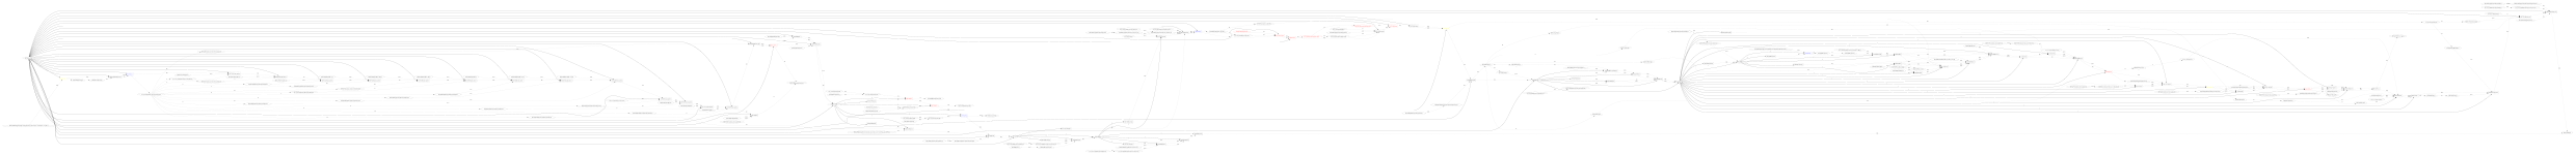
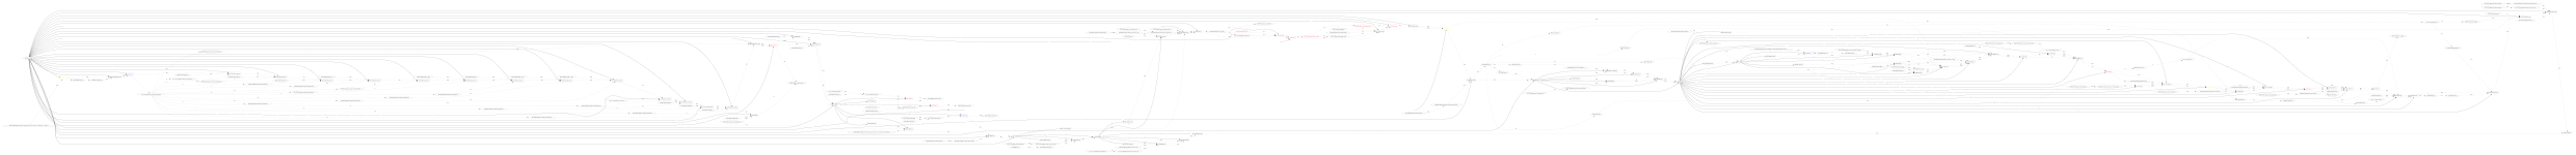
  digraph {
    fontname=Montserrat
    rankdir=LR
    node [fontname=Montserrat shape=ellipse style=dashed]
    edge [fontname=Montserrat style=dotted]
    n1 [label="(162722641)Mod" shape=box]
    n2 [color=blue fontcolor=blue label="(162722642)=" shape=box]
    n3 [label="(162722637)str(options_pkl_file)"]
    n4 [color=red fontcolor=red label="(162722644)open" shape=box]
    n5 [label="(162722600)Any(Subscript)"]
    n6 [color=red fontcolor=red label="(162722602)=" shape=box]
    n7 [label="(162722598)Any(params_file)"]
    n8 [color=red fontcolor=red label="(162722607)=" shape=box]
    n9 [label="(162722569)optparse.OptionParser(parser)"]
    n10 [label="(162722570)add_option" shape=box]
    n11 [label="(162722573)add_option" shape=box]
    n12 [label="(162722657)range" shape=box]
    n13 [label="(162722660)int(pi)"]
    n14 [label="(162722662)For" shape=diamond]
    n15 [label="(162722670)int(pi)"]
    n16 [label="(162722696)int(pi)"]
    n17 [label="(162722724)int(pi)"]
    n18 [label="(162722715)int(pi)"]
    n19 [label="(162722706)int(pi)"]
    n20 [label="(162722661)int(pi)"]
    n21 [label="(162722668)job_completed" shape=box]
    n22 [label="(162722664)Or" shape=box]
    n23 [label="(162722672)If" shape=diamond]
    n24 [label="(162722667)Not" shape=box]
    n25 [label="(162722671)Not" shape=box]
    n26 [label="(162722663)empty" shape=box]
    n27 [label="(162722740)str(outf)"]
    n28 [label="(162722737)Job" shape=box]
    n29 [color=black fontcolor=black label="(162722742)=" shape=box]
    n30 [label="(162722645)str(options_pkl_file)"]
    n31 [label="(162722692)str(options_pkl_file)"]
    n32 [color=red fontcolor=red label="(162722647)=" shape=box]
    n33 [label="(162722544)String(lit(-f))"]
    n34 [label="(162722543)add_option" shape=box]
    n35 [label="(162722546)add_option" shape=box]
    n36 [label="(162722562)String(lit(-t))"]
    n37 [label="(162722561)add_option" shape=box]
    n38 [label="(162722564)add_option" shape=box]
    n39 [label="(162722595)error" shape=box]
    n40 [label="(162722615)Not" shape=box]
    n41 [label="(162722616)If" shape=diamond]
    n42 [label="(162722753)optparse.Values.out_dir(out_dir)"]
    n43 [label="(162722750)collect_h5" shape=box]
    n44 [label="(162722756)END" shape=""]
    n45 [label="(162722584)()" shape=box]
    n46 [label="(162722581)boolean(dummy_)"]
    n47 [label="(162722608)Any(vcf_file)"]
    n48 [label="(162722678)str(cmd)"]
    n49 [label="(162722534)START" shape=""]
    n50 [color=red fontcolor=red label="(162722587)=" shape=box]
    n51 [label="(162722655)[list]" shape=box]
    n52 [color=yellow fontcolor=yellow label="(162722537)=" shape=box]
    n53 [label="(162722586)parse_args" shape=box]
    n54 [label="(162722567)add_option" shape=box]
    n55 [color=yellow fontcolor=yellow label="(162722656)=" shape=box]
    n56 [label="(162722555)add_option" shape=box]
    n57 [label="(162722591)NotEq" shape=box]
    n58 [label="(162722649)dump" shape=box]
    n59 [label="(162722592)If" shape=diamond]
    n60 [label="(162722552)add_option" shape=box]
    n61 [label="(162722748)multi_run" shape=box]
    n62 [label="(162722579)add_option" shape=box]
    n63 [label="(162722576)add_option" shape=box]
    n64 [color=red fontcolor=red label="(162722653)close" shape=box]
    n65 [label="(162722539)OptionParser" shape=box]
    n66 [label="(162722558)add_option" shape=box]
    n67 [label="(162722588)len" shape=box]
    n68 [label="(162722549)add_option" shape=box]
    n69 [color=blue fontcolor=blue label="(162722541)=" shape=box]
    n70 [color=red fontcolor=red label="(162722643)BinaryIO(options_pkl)"]
    n71 [label="(162722623)If" shape=diamond]
    n72 [label="(162722617)empty" shape=box]
    n73 [label="(162722620)isdir" shape=box]
    n74 [label="(162722636)empty" shape=box]
    n75 [label="(162722535)str(usage)"]
    n76 [label="(162722654)List[Any](jobs)"]
    n77 [color=blue fontcolor=blue label="(162722612)=" shape=box]
    n78 [label="(162722597)empty" shape=box]
    n79 [label="(162722593)empty" shape=box]
    n80 [label="(162722538)optparse.OptionParser(parser)"]
    n81 [label="(162722699)=Add" shape=box]
    n82 [label="(162722700)=" shape=box]
    n83 [label="(162722707)()" shape=box]
    n84 [label="(162722708)Mod" shape=box]
    n85 [label="(162722695)List[Any](args)"]
    n86 [label="(162722694)join" shape=box]
    n87 [label="(162722697)()" shape=box]
    n88 [label="(162722557)optparse.OptionParser(parser)"]
    n89 [label="(162722677)empty" shape=box]
    n90 [color=black fontcolor=black label="(162722680)=" shape=box]
    n91 [label="(162722698)Mod" shape=box]
    n92 [label="(162722618)os(os)"]
    n93 [label="(162722619)os.path(path)"]
    n94 [label="(162722651)BinaryIO(options_pkl)"]
    n95 [color=red fontcolor=red label="(162722652)BinaryIO(options_pkl)"]
    n96 [label="(162722675)optparse.Values.cpu(cpu)"]
    n97 [label="(162722676)If" shape=diamond]
    n98 [label="(162722687)=Add" shape=box]
    n99 [label="(162722688)=" shape=box]
    n100 [color=blue fontcolor=blue label="(162722684)=" shape=box]
    n101 [label="(162722681)empty" shape=box]
    n102 [label="(162722575)optparse.OptionParser(parser)"]
    n103 [label="(162722554)optparse.OptionParser(parser)"]
    n104 [label="(162722551)optparse.OptionParser(parser)"]
    n105 [label="(162722563)optparse.OptionParser(parser)"]
    n106 [label="(162722594)optparse.OptionParser(parser)"]
    n107 [label="(162722542)optparse.OptionParser(parser)"]
    n108 [label="(162722548)optparse.OptionParser(parser)"]
    n109 [label="(162722585)optparse.OptionParser(parser)"]
    n110 [label="(162722566)optparse.OptionParser(parser)"]
    n111 [label="(162722572)optparse.OptionParser(parser)"]
    n112 [label="(162722545)optparse.OptionParser(parser)"]
    n113 [label="(162722578)optparse.OptionParser(parser)"]
    n114 [label="(162722560)optparse.OptionParser(parser)"]
    n115 [label="(162722751)String(lit(scd.h5))"]
    n116 [label="(162722689)str(cmd)"]
    n117 [label="(162722744)append" shape=box]
    n118 [label="(162722735)Any(j)"]
    n119 [label="(162722745)Any(j)"]
    n120 [label="(162722747)slurm(slurm)"]
    n121 [label="(162722635)optparse.Values.out_dir(out_dir)"]
    n122 [label="(162722633)mkdir" shape=box]
    n123 [label="(162722725)()" shape=box]
    n124 [label="(162722726)Mod" shape=box]
    n125 [color=red fontcolor=red label="(162722709)=" shape=box]
    n126 [label="(162722716)()" shape=box]
    n127 [label="(162722717)Mod" shape=box]
    n128 [color=red fontcolor=red label="(162722727)=" shape=box]
    n129 [label="(162722733)Mult" shape=box]
    n130 [label="(162722732)Not" shape=box]
    n131 [label="(162722673)empty" shape=box]
    n132 [label="(162722746)empty" shape=box]
    n133 [color=yellow fontcolor=yellow label="(162722718)=" shape=box]
    n134 [label="(162722723)optparse.Values.out_dir(out_dir)"]
    n135 [label="(162722658)optparse.Values(options)"]
    n136 [label="(162722659)optparse.Values.processes(processes)"]
    n137 [label="(162722624)empty" shape=box]
    n138 [label="(162722629)Mod" shape=box]
    n139 [label="(162722625)print" shape=box]
    n140 [label="(162722631)empty" shape=box]
    n141 [label="(162722630)exit()" shape=box]
    n142 [label="(162722599)List[Any](args)"]
    n143 [label="(162722540)str(usage)"]
    n144 [label="(162722609)List[Any](args)"]
    n145 [label="(162722610)Any(Subscript)"]
    n146 [label="(162722603)Any(model_file)"]
    n147 [label="(162722701)str(name)"]
    n148 [label="(162722739)str(name)"]
    n149 [label="(162722719)str(errf)"]
    n150 [color=black fontcolor=black label="(162722734)=" shape=box]
    n151 [label="(162722741)str(errf)"]
    n152 [label="(162722553)String(lit(--rc))"]
    n153 [label="(162722571)String(lit(--max_proc))"]
    n154 [label="(162722627)optparse.Values(options)"]
    n155 [label="(162722628)optparse.Values.out_dir(out_dir)"]
    n156 [label="(162722621)optparse.Values(options)"]
    n157 [label="(162722622)optparse.Values.out_dir(out_dir)"]
    n158 [label="(162722754)optparse.Values(options)"]
    n159 [label="(162722755)optparse.Values.processes(processes)"]
    n160 [label="(162722743)List[Any](jobs)"]
    n161 [label="(162722749)List[Any](jobs)"]
    n162 [label="(162722648)pickle(pickle)"]
    n163 [label="(162722705)optparse.Values.name(name)"]
    n164 [label="(162722674)optparse.Values(options)"]
    n165 [label="(162722693)String(lit( ))"]
    n166 [label="(162722682)str(cmd)"]
    n167 [label="(162722685)str(cmd)"]
    n168 [label="(162722580)String(lit(-r))"]
    n169 [label="(162722665)optparse.Values(options)"]
    n170 [label="(162722666)optparse.Values.restart(restart)"]
    n171 [label="(162722728)int(num_gpu)"]
    n172 [label="(162722710)str(outf)"]
    n173 [label="(162722547)String(lit(-m))"]
    n174 [label="(162722640)optparse.Values.out_dir(out_dir)"]
    n175 [label="(162722536)String(lit(usage: %prog [options] <params_file> <model_file> <vcf_file>))"]
    n176 [label="(162722583)List[Any](args)"]
    n177 [label="(162722736)slurm(slurm)"]
    n178 [label="(162722714)optparse.Values.out_dir(out_dir)"]
    n179 [label="(162722752)optparse.Values(options)"]
    n180 [label="(162722613)optparse.Values(options)"]
    n181 [label="(162722614)optparse.Values.restart(restart)"]
-   n182 [label="(162722556)String(lit(--shifts))"]
    n183 [label="(162722574)String(lit(-p))"]
    n184 [label="(162722589)List[Any](args)"]
    n185 [label="(162722582)optparse.Values(options)"]
    n186 [label="(162722686)String(lit(conda activate tf1.15-gpu;))"]
    n187 [label="(162722601)number(0)"]
    n188 [label="(162722704)optparse.Values(options)"]
    n189 [label="(162722634)optparse.Values(options)"]
    n190 [label="(162722638)String(lit(%s/options.pkl))"]
    n191 [label="(162722606)number(1)"]
    n192 [label="(162722605)Any(Subscript)"]
    n193 [label="(162722590)number(3)"]
    n194 [label="(162722568)String(lit(--name))"]
    n195 [label="(162722626)String(lit(Please remove %s))"]
    n196 [label="(162722722)optparse.Values(options)"]
    n197 [label="(162722702)String(lit(%s_p%d))"]
    n198 [label="(162722683)String(lit(. /home/drk/anaconda3/etc/profile.d/conda.sh;))"]
    n199 [label="(162722669)optparse.Values(options)"]
    n200 [label="(162722679)String(lit())"]
    n201 [label="(162722559)String(lit(--stats))"]
    n202 [label="(162722690)String(lit( akita_scd.py %s %s %d))"]
    n203 [color=red fontcolor=red label="(162722646)String(lit(wb))"]
    n204 [label="(162722738)str(cmd)"]
    n205 [label="(162722577)String(lit(-q))"]
    n206 [label="(162722632)os(os)"]
    n207 [label="(162722639)optparse.Values(options)"]
    n208 [label="(162722604)List[Any](args)"]
    n209 [label="(162722550)String(lit(-o))"]
    n210 [label="(162722565)String(lit(--cpu))"]
    n211 [label="(162722729)number(1)"]
    n212 [label="(162722611)number(2)"]
    n213 [label="(162722711)String(lit(%s/job%d.out))"]
    n214 [label="(162722720)String(lit(%s/job%d.err))"]
    n215 [label="(162722730)optparse.Values(options)"]
    n216 [label="(162722731)optparse.Values.cpu(cpu)"]
    n217 [label="(162722713)optparse.Values(options)"]
    n218 [label="(162722650)optparse.Values(options)"]
    n219 [label="(162722596)String(lit(Must provide parameters and model files and VCF file))"]
    n1 -> n2 [label=dep]
    n1 -> n2 [label=para]
    n2 -> n3 [label=def]
    n2 -> n4 [label=dep]
    n3 -> n30 [label=ref]
    n3 -> n31 [label=ref]
    n4 -> n32 [label=dep]
    n4 -> n32 [label=para]
    n5 -> n6 [label=para]
    n6 -> n7 [label=def]
    n6 -> n8 [label=dep]
    n8 -> n77 [label=dep]
    n8 -> n146 [label=def]
    n9 -> n10 [label=recv]
    n10 -> n11 [label=dep]
    n11 -> n63 [label=dep]
    n12 -> n13 [label=def]
    n12 -> n14 [label=dep]
    n13 -> n15 [label=ref]
    n13 -> n16 [label=ref]
    n13 -> n17 [label=ref]
    n13 -> n18 [label=ref]
    n13 -> n19 [label=ref]
    n13 -> n20 [label=ref]
    n14 -> n21 [style=solid]
    n14 -> n22 [style=solid]
    n14 -> n23 [style=solid]
    n14 -> n24 [style=solid]
    n14 -> n25 [style=solid]
    n14 -> n26 [style=solid]
    n15 -> n21 [label=para]
    n16 -> n87 [label=para]
    n17 -> n123 [label=para]
    n18 -> n126 [label=para]
    n19 -> n83 [label=para]
    n20 -> n14 [label=cond]
    n21 -> n25 [label=dep]
    n21 -> n25 [label=para]
    n22 -> n23 [label=dep]
    n22 -> n23 [label=cond]
    n23 -> n28 [label=T style=""]
    n23 -> n29 [label=T style=""]
    n23 -> n81 [label=T style=""]
    n23 -> n82 [label=T style=""]
    n23 -> n83 [label=T style=""]
    n23 -> n84 [label=T style=""]
    n23 -> n86 [label=T style=""]
    n23 -> n87 [label=T style=""]
    n23 -> n91 [label=T style=""]
    n23 -> n97 [label=T style=""]
    n23 -> n117 [label=T style=""]
    n23 -> n123 [label=T style=""]
    n23 -> n124 [label=T style=""]
    n23 -> n125 [label=T style=""]
    n23 -> n126 [label=T style=""]
    n23 -> n127 [label=T style=""]
    n23 -> n128 [label=T style=""]
    n23 -> n129 [label=T style=""]
    n23 -> n130 [label=T style=""]
    n23 -> n131 [label=T style=""]
    n23 -> n132 [label=F style=""]
    n23 -> n133 [label=T style=""]
    n24 -> n22 [label=dep]
    n24 -> n22 [label=para]
    n25 -> n22 [label=dep]
    n25 -> n22 [label=para]
    n26 -> n21 [label=dep]
    n26 -> n24 [label=dep]
    n27 -> n28 [label=para]
    n28 -> n29 [label=dep]
    n28 -> n29 [label=para]
    n29 -> n117 [label=dep]
    n29 -> n118 [label=def]
    n30 -> n4 [label=para]
    n31 -> n87 [label=para]
    n32 -> n58 [label=dep]
    n32 -> n70 [label=def]
    n33 -> n34 [label=para]
    n34 -> n35 [label=dep]
    n35 -> n68 [label=dep]
    n36 -> n37 [label=para]
    n37 -> n38 [label=dep]
    n38 -> n54 [label=dep]
    n39 -> n40 [label=dep]
    n40 -> n41 [label=dep]
    n40 -> n41 [label=cond]
    n41 -> n71 [label=T style=""]
    n41 -> n72 [label=T style=""]
    n41 -> n73 [label=T style=""]
    n41 -> n74 [label=F style=""]
    n42 -> n43 [label=para]
    n43 -> n44 [label=dep]
    n45 -> n46 [label=def]
    n49 -> n1 [style=solid]
    n49 -> n2 [style=solid]
    n49 -> n4 [style=solid]
    n49 -> n10 [style=solid]
    n49 -> n11 [style=solid]
    n49 -> n12 [style=solid]
    n49 -> n14 [style=solid]
    n49 -> n32 [style=solid]
    n49 -> n34 [style=solid]
    n49 -> n35 [style=solid]
    n49 -> n37 [style=solid]
    n49 -> n38 [style=solid]
    n49 -> n40 [style=solid]
    n49 -> n41 [style=solid]
    n49 -> n43 [style=solid]
    n49 -> n45 [style=solid]
    n49 -> n50 [style=solid]
    n49 -> n51 [style=solid]
    n49 -> n52 [style=solid]
    n49 -> n53 [style=solid]
    n49 -> n54 [style=solid]
    n49 -> n55 [style=solid]
    n49 -> n56 [style=solid]
    n49 -> n57 [style=solid]
    n49 -> n58 [style=solid]
    n49 -> n59 [style=solid]
    n49 -> n60 [style=solid]
    n49 -> n61 [style=solid]
    n49 -> n62 [style=solid]
    n49 -> n63 [style=solid]
    n49 -> n64 [style=solid]
    n49 -> n65 [style=solid]
    n49 -> n66 [style=solid]
    n49 -> n67 [style=solid]
    n49 -> n68 [style=solid]
    n49 -> n69 [style=solid]
    n50 -> n46 [label=def]
    n50 -> n57 [label=dep]
    n50 -> n67 [label=dep]
    n51 -> n55 [label=dep]
    n51 -> n55 [label=para]
    n52 -> n65 [label=dep]
    n52 -> n75 [label=def]
    n53 -> n50 [label=dep]
    n53 -> n50 [label=para]
    n54 -> n10 [label=dep]
    n55 -> n12 [label=dep]
    n55 -> n76 [label=def]
    n56 -> n66 [label=dep]
    n57 -> n59 [label=dep]
    n57 -> n59 [label=cond]
    n58 -> n64 [label=dep]
    n59 -> n6 [label=F style=""]
    n59 -> n8 [label=F style=""]
    n59 -> n39 [label=T style=""]
    n59 -> n77 [label=F style=""]
    n59 -> n78 [label=F style=""]
    n59 -> n79 [label=T style=""]
    n60 -> n56 [label=dep]
    n61 -> n43 [label=dep]
    n62 -> n45 [label=dep]
    n62 -> n53 [label=dep]
    n63 -> n62 [label=dep]
    n64 -> n51 [label=dep]
    n65 -> n69 [label=dep]
    n65 -> n69 [label=para]
    n66 -> n37 [label=dep]
    n67 -> n57 [label=dep]
    n67 -> n57 [label=para]
    n68 -> n60 [label=dep]
    n69 -> n34 [label=dep]
    n69 -> n80 [label=def]
    n70 -> n94 [label=ref]
    n70 -> n95 [label=ref]
    n71 -> n122 [label=F style=""]
    n71 -> n137 [label=T style=""]
    n71 -> n138 [label=T style=""]
    n71 -> n139 [label=T style=""]
    n71 -> n140 [label=F style=""]
    n71 -> n141 [label=T style=""]
    n72 -> n73 [label=dep]
    n73 -> n71 [label=dep]
    n73 -> n71 [label=cond]
    n74 -> n1 [label=dep]
    n75 -> n143 [label=ref]
    n76 -> n160 [label=ref]
    n76 -> n161 [label=ref]
    n77 -> n40 [label=dep]
    n77 -> n47 [label=def]
    n78 -> n6 [label=dep]
    n79 -> n39 [label=dep]
    n80 -> n9 [label=ref]
    n80 -> n88 [label=ref]
    n80 -> n102 [label=ref]
    n80 -> n103 [label=ref]
    n80 -> n104 [label=ref]
    n80 -> n105 [label=ref]
    n80 -> n106 [label=ref]
    n80 -> n107 [label=ref]
    n80 -> n108 [label=ref]
    n80 -> n109 [label=ref]
    n80 -> n110 [label=ref]
    n80 -> n111 [label=ref]
    n80 -> n112 [label=ref]
    n80 -> n113 [label=ref]
    n80 -> n114 [label=ref]
    n81 -> n82 [label=dep]
    n81 -> n82 [label=para]
    n82 -> n83 [label=dep]
    n82 -> n84 [label=dep]
    n83 -> n84 [label=dep]
    n83 -> n84 [label=para]
    n84 -> n125 [label=dep]
    n84 -> n125 [label=para]
    n85 -> n86 [label=para]
    n86 -> n87 [label=dep]
    n86 -> n87 [label=para]
    n87 -> n91 [label=dep]
    n87 -> n91 [label=para]
    n88 -> n66 [label=recv]
    n89 -> n90 [label=dep]
    n90 -> n48 [label=def]
    n90 -> n81 [label=dep]
    n90 -> n86 [label=dep]
    n90 -> n87 [label=dep]
    n90 -> n91 [label=dep]
    n91 -> n81 [label=dep]
    n91 -> n81 [label=para]
    n92 -> n93 [label=qual]
    n93 -> n73 [label=recv]
    n94 -> n58 [label=para]
    n95 -> n64 [label=recv]
    n96 -> n97 [label=cond]
    n97 -> n89 [label=T style=""]
    n97 -> n90 [label=T style=""]
    n97 -> n98 [label=F style=""]
    n97 -> n99 [label=F style=""]
    n97 -> n100 [label=F style=""]
    n97 -> n101 [label=F style=""]
    n98 -> n99 [label=dep]
    n98 -> n99 [label=para]
    n99 -> n81 [label=dep]
    n99 -> n86 [label=dep]
    n99 -> n87 [label=dep]
    n99 -> n91 [label=dep]
    n100 -> n98 [label=dep]
    n100 -> n166 [label=def]
    n101 -> n100 [label=dep]
    n102 -> n63 [label=recv]
    n103 -> n56 [label=recv]
    n104 -> n60 [label=recv]
    n105 -> n38 [label=recv]
    n106 -> n39 [label=recv]
    n107 -> n34 [label=recv]
    n108 -> n68 [label=recv]
    n109 -> n53 [label=recv]
    n110 -> n54 [label=recv]
    n111 -> n11 [label=recv]
    n112 -> n35 [label=recv]
    n113 -> n62 [label=recv]
    n114 -> n37 [label=recv]
    n115 -> n43 [label=para]
    n116 -> n81 [label=para]
    n117 -> n61 [label=dep]
    n118 -> n119 [label=ref]
    n119 -> n117 [label=para]
    n120 -> n61 [label=recv]
    n121 -> n122 [label=para]
    n122 -> n1 [label=dep]
    n123 -> n124 [label=dep]
    n123 -> n124 [label=para]
    n124 -> n128 [label=dep]
    n124 -> n128 [label=para]
    n125 -> n126 [label=dep]
    n125 -> n127 [label=dep]
    n125 -> n147 [label=def]
    n126 -> n127 [label=dep]
    n126 -> n127 [label=para]
    n127 -> n133 [label=dep]
    n127 -> n133 [label=para]
    n128 -> n129 [label=dep]
    n128 -> n130 [label=dep]
    n128 -> n149 [label=def]
    n129 -> n150 [label=dep]
    n129 -> n150 [label=para]
    n130 -> n129 [label=dep]
    n130 -> n129 [label=para]
    n131 -> n97 [label=dep]
    n132 -> n61 [label=dep]
    n133 -> n123 [label=dep]
    n133 -> n124 [label=dep]
    n133 -> n172 [label=def]
    n134 -> n123 [label=para]
    n135 -> n136 [label=qual]
    n136 -> n12 [label=para]
    n137 -> n138 [label=dep]
    n137 -> n139 [label=dep]
    n138 -> n139 [label=dep]
    n138 -> n139 [label=para]
    n139 -> n141 [label=dep]
    n140 -> n122 [label=dep]
    n141 -> n44 [label=dep]
    n142 -> n5 [label=qual]
    n143 -> n65 [label=para]
    n144 -> n145 [label=qual]
    n145 -> n77 [label=para]
    n147 -> n148 [label=ref]
    n148 -> n28 [label=para]
    n149 -> n151 [label=ref]
    n150 -> n28 [label=dep]
    n150 -> n171 [label=def]
    n151 -> n28 [label=para]
    n152 -> n60 [label=para]
    n153 -> n10 [label=para]
    n154 -> n155 [label=qual]
    n155 -> n138 [label=para]
    n156 -> n157 [label=qual]
    n157 -> n73 [label=para]
    n158 -> n159 [label=qual]
    n159 -> n43 [label=para]
    n160 -> n117 [label=recv]
    n161 -> n61 [label=para]
    n162 -> n58 [label=recv]
    n163 -> n83 [label=para]
    n164 -> n96 [label=qual]
    n165 -> n86 [label=recv]
    n166 -> n167 [label=ref]
    n167 -> n98 [label=para]
    n168 -> n62 [label=para]
    n169 -> n170 [label=qual]
    n170 -> n24 [label=para]
    n172 -> n27 [label=ref]
    n173 -> n35 [label=para]
    n174 -> n1 [label=para]
    n175 -> n52 [label=para]
    n176 -> n45 [label=para]
    n177 -> n28 [label=recv]
    n178 -> n126 [label=para]
    n179 -> n42 [label=qual]
    n180 -> n181 [label=qual]
    n181 -> n40 [label=para]
-   n182 -> n56 [label=para]
    n183 -> n11 [label=para]
    n184 -> n67 [label=para]
    n185 -> n45 [label=para]
    n186 -> n98 [label=para]
    n187 -> n5 [label=para]
    n188 -> n163 [label=qual]
    n189 -> n121 [label=qual]
    n190 -> n1 [label=para]
    n191 -> n192 [label=para]
    n192 -> n8 [label=para]
    n193 -> n57 [label=para]
    n194 -> n54 [label=para]
    n195 -> n138 [label=para]
    n196 -> n134 [label=qual]
    n197 -> n84 [label=para]
    n198 -> n100 [label=para]
    n199 -> n21 [label=para]
    n200 -> n90 [label=para]
    n201 -> n66 [label=para]
    n202 -> n91 [label=para]
    n203 -> n4 [label=para]
    n204 -> n28 [label=para]
    n205 -> n63 [label=para]
    n206 -> n122 [label=recv]
    n207 -> n174 [label=qual]
    n208 -> n192 [label=qual]
    n209 -> n68 [label=para]
    n210 -> n38 [label=para]
    n211 -> n129 [label=para]
    n212 -> n145 [label=para]
    n213 -> n127 [label=para]
    n214 -> n124 [label=para]
    n215 -> n216 [label=qual]
    n216 -> n130 [label=para]
    n217 -> n178 [label=qual]
    n218 -> n58 [label=para]
    n219 -> n39 [label=para]
  }
